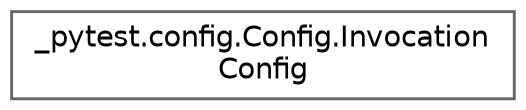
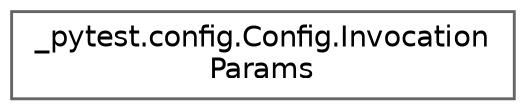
  digraph {
    rankdir=LR
-   n1 [color=grey40 fillcolor=white fontname=Helvetica fontsize=10 height=0.2 label="_pytest.config.Config.Invocation\lConfig" shape=box style=filled width=0.4]
+   n1 [color=grey40 fillcolor=white fontname=Helvetica fontsize=10 height=0.2 label="_pytest.config.Config.Invocation\lParams" shape=box style=filled width=0.4]
  }
